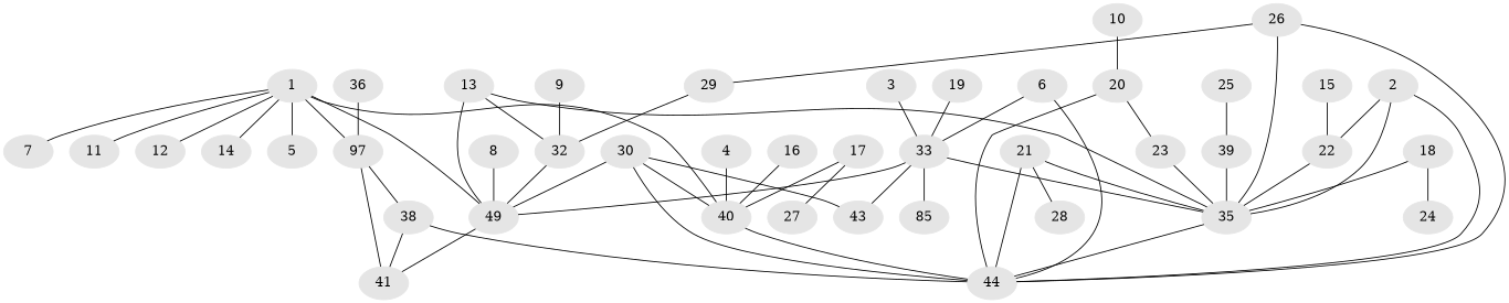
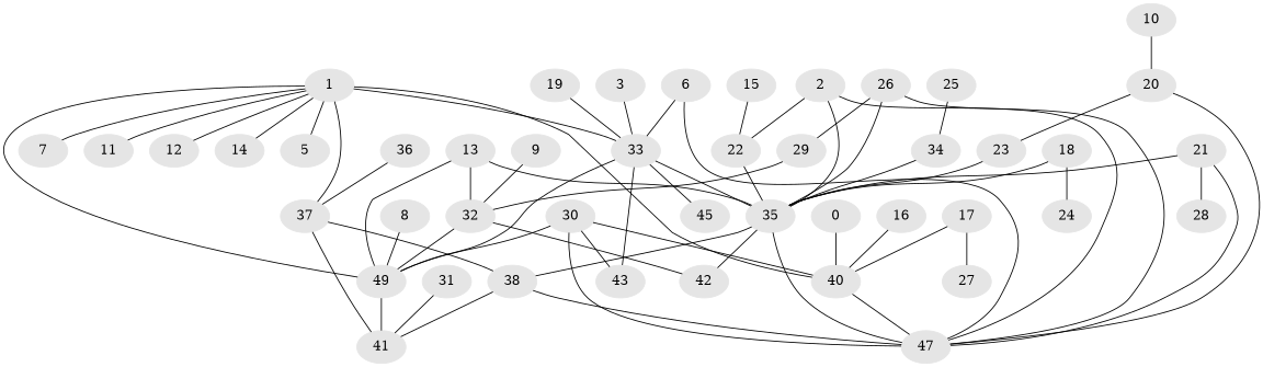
  graph {
    node [color=gray90 style=filled]
    edge [weight=1.0]
    1
    5
    7
    11
    12
    14
    33
-   37 [label=97]
+   37
    n9 [label=49]
    40
    35
    43
-   45 [label=85]
+   45
    41
    38
-   44
+   44 [label=47]
    2
    22
+   42
    3
-   4
+   4 [label=0]
    6
    8
    9
    32
    10
    20
    23
    13
    15
    16
    17
    27
    18
    24
    19
    21
    28
    25
-   34 [label=39]
+   34
    26
    29
    30
+   31
    36
    1 -- 5
    1 -- 7
    1 -- 11
    1 -- 12
    1 -- 14
+   1 -- 33 [weight=3.0]
    1 -- 37
    1 -- n9
    1 -- 40 [weight=2.0]
    33 -- n9
    33 -- 35
    33 -- 43
    33 -- 45
    37 -- 41 [weight=2.0]
    37 -- 38 [weight=2.0]
    n9 -- 41
    40 -- 44 [weight=2.0]
+   35 -- 38
    35 -- 44
+   35 -- 42
    38 -- 41
    38 -- 44
    2 -- 35 [weight=2.0]
    2 -- 44
    2 -- 22 [weight=2.0]
    22 -- 35
    3 -- 33
    4 -- 40
    6 -- 33
    6 -- 44
    8 -- n9
    9 -- 32
    32 -- n9 [weight=2.0]
+   32 -- 42
    10 -- 20
    20 -- 44
    20 -- 23
    23 -- 35
    13 -- n9 [weight=2.0]
    13 -- 35
    13 -- 32
    15 -- 22
    16 -- 40
    17 -- 40
    17 -- 27
    18 -- 35
    18 -- 24
    19 -- 33
    21 -- 35
    21 -- 44
    21 -- 28
    25 -- 34
    34 -- 35
    26 -- 35
    26 -- 44
    26 -- 29
    29 -- 32
    30 -- n9
    30 -- 40 [weight=2.0]
    30 -- 43
    30 -- 44
+   31 -- 41
    36 -- 37
  }
